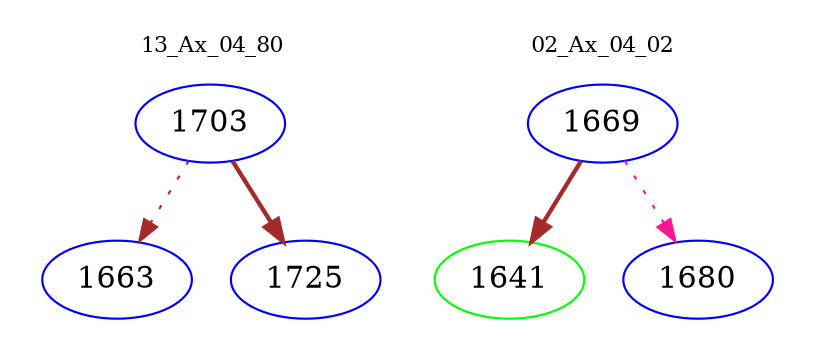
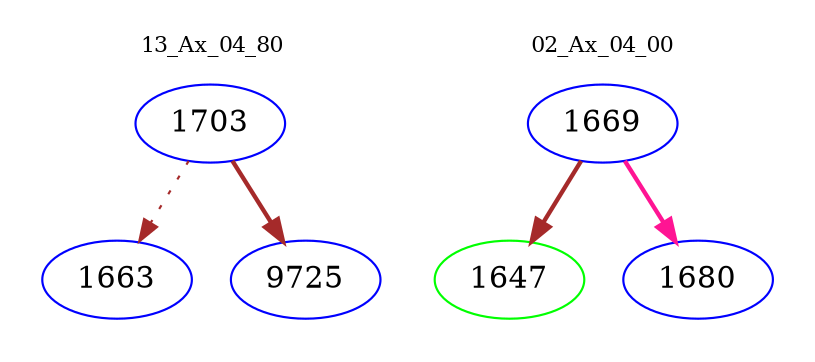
  digraph {
    node [color=blue]
    edge [color=brown style=dotted]
    n1 [label=1703]
    n2 [label=1663]
-   n3 [label=1725]
+   n3 [label=9725]
    n4 [label=1669]
-   n5 [color=green label=1641]
+   n5 [color=green label=1647]
    n6 [label=1680]
    subgraph cluster_1 {
      color=white
      fontsize=10
      label="13_Ax_04_80"
      n1
      n2
      n3
    }
    subgraph cluster_2 {
      color=white
      fontsize=10
-     label="02_Ax_04_02"
+     label="02_Ax_04_00"
      n4
      n5
      n6
    }
    n1 -> n2
    n1 -> n3 [style=bold]
    n4 -> n5 [style=bold]
-   n4 -> n6 [color=deeppink]
+   n4 -> n6 [color=deeppink style=bold]
  }
